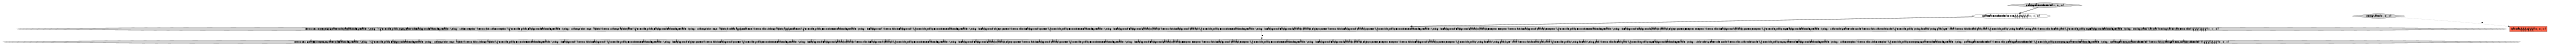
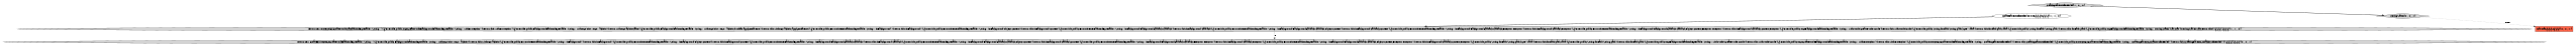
  digraph {
    node [fillcolor=lightgray shape=ellipse style=filled]
    edge [style=bold]
    n1 [fillcolor=white label="createParentsIfNeeded = true@@@3@@@['1', '1', '0']"]
    n2 [label="return new ProtectACLCreateModeStatPathAndBytesable<String>(){@Override public ACLCreateModeBackgroundPathAndBytesable<String> withProtection(){return this.withProtection()}@Override public BackgroundPathAndBytesable<String> withACL(List<ACL> aclList){return withACL(aclList,false)}@Override public BackgroundPathAndBytesable<String> withACL(List<ACL> aclList,boolean applyToParents){return this.withACL(aclList,applyToParents)}@Override public ErrorListenerPathAndBytesable<String> inBackground(){return this.inBackground()}@Override public ErrorListenerPathAndBytesable<String> inBackground(Object context){return this.inBackground(context)}@Override public ErrorListenerPathAndBytesable<String> inBackground(BackgroundCallback callback){return this.inBackground(callback)}@Override public ErrorListenerPathAndBytesable<String> inBackground(BackgroundCallback callback,Object context){return this.inBackground(callback,context)}@Override public ErrorListenerPathAndBytesable<String> inBackground(BackgroundCallback callback,Executor executor){return this.inBackground(callback,executor)}@Override public ErrorListenerPathAndBytesable<String> inBackground(BackgroundCallback callback,Object context,Executor executor){return this.inBackground(callback,context,executor)}@Override public ACLBackgroundPathAndBytesable<String> withMode(CreateMode mode){return this.withMode(mode)}@Override public String forPath(String path,byte(( data){return this.forPath(path,data)}@Override public String forPath(String path){return this.forPath(path)}@Override public ACLBackgroundPathAndBytesable<String> storingStatIn(Stat stat){storingStat = statreturn this}}@@@4@@@['1', '1', '0']"]
    n3 [label="return new CreateProtectACLCreateModePathAndBytesable<String>(){@Override public BackgroundPathAndBytesable<String> withACL(List<ACL> aclList){return this.withACL(aclList)}@Override public ErrorListenerPathAndBytesable<String> inBackground(){return this.inBackground()}@Override public ErrorListenerPathAndBytesable<String> inBackground(Object context){return this.inBackground(context)}@Override public ErrorListenerPathAndBytesable<String> inBackground(BackgroundCallback callback){return this.inBackground(callback)}@Override public ErrorListenerPathAndBytesable<String> inBackground(BackgroundCallback callback,Object context){return this.inBackground(callback,context)}@Override public ErrorListenerPathAndBytesable<String> inBackground(BackgroundCallback callback,Executor executor){return this.inBackground(callback,executor)}@Override public ErrorListenerPathAndBytesable<String> inBackground(BackgroundCallback callback,Object context,Executor executor){return this.inBackground(callback,context,executor)}@Override public String forPath(String path,byte(( data){return this.forPath(path,data)}@Override public String forPath(String path){return this.forPath(path)}@Override public ACLBackgroundPathAndBytesable<String> withMode(CreateMode mode){return this.withMode(mode)}@Override public ACLCreateModeBackgroundPathAndBytesable<String> withProtection(){return this.withProtection()}@Override public ProtectACLCreateModePathAndBytesable<String> creatingParentsIfNeeded(){return this.creatingParentsIfNeeded()}@Override public ProtectACLCreateModePathAndBytesable<String> creatingParentContainersIfNeeded(){return this.creatingParentContainersIfNeeded()}}@@@4@@@['0', '0', '1']"]
    n4 [label="creatingParentsIfNeeded['1', '0', '0']" shape=diamond]
    n5 [label="storingStatIn['0', '0', '1']" shape=diamond]
    n6 [fillcolor=tomato label="Stat stat@@@2@@@['0', '0', '1']" shape=box]
    n1 -> n2
    n2 -> n3 [label=0 style=dashed]
-   n4 -> n1
-   n5 -> n6 [label=0 style=dotted]
+   n4 -> n5
+   n5 -> n6 [label=true style=dotted]
  }
